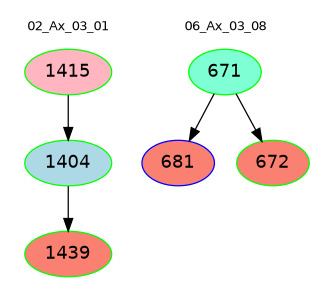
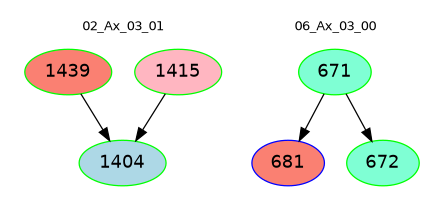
  digraph {
    fontname="DejaVu Sans"
    node [color=green fillcolor=salmon fontname="DejaVu Sans" style=filled]
    edge [color=black fontname="DejaVu Sans"]
    n1 [fillcolor=lightblue label=1404]
    n2 [fillcolor=lightpink label=1415]
    n3 [label=1439]
    n4 [fillcolor=aquamarine label=671]
    n5 [color=blue label=681]
-   n6 [label=672]
+   n6 [fillcolor=aquamarine label=672]
    subgraph cluster_1 {
      color=white
      fontsize=10
      label="02_Ax_03_01"
      n1
      n2
      n3
    }
    subgraph cluster_2 {
      color=white
      fontsize=10
-     label="06_Ax_03_08"
+     label="06_Ax_03_00"
      n4
      n5
      n6
    }
-   n1 -> n3
+   n3 -> n1
    n2 -> n1
    n4 -> n5
    n4 -> n6
  }
